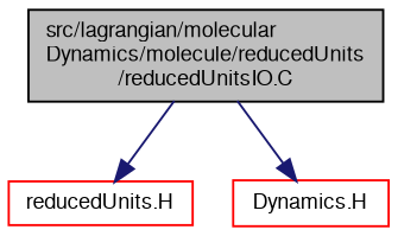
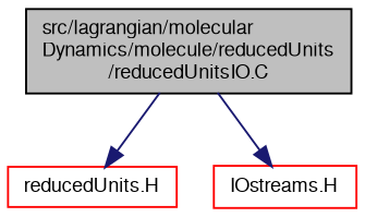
  digraph {
    node [color=red fontname=FreeSans fontsize=10 shape=record]
    edge [color=midnightblue fontname=FreeSans fontsize=10 labelfontname=FreeSans labelfontsize=10 style=solid]
    n1 [color=black fillcolor=grey75 fontcolor=black height=0.2 label="src/lagrangian/molecular\lDynamics/molecule/reducedUnits\l/reducedUnitsIO.C" style=filled width=0.4]
    n2 [height=0.2 label="reducedUnits.H" width=0.4]
-   n3 [height=0.2 label="Dynamics.H" width=0.4]
+   n3 [height=0.2 label="IOstreams.H" width=0.4]
    n1 -> n2
    n1 -> n3
  }
